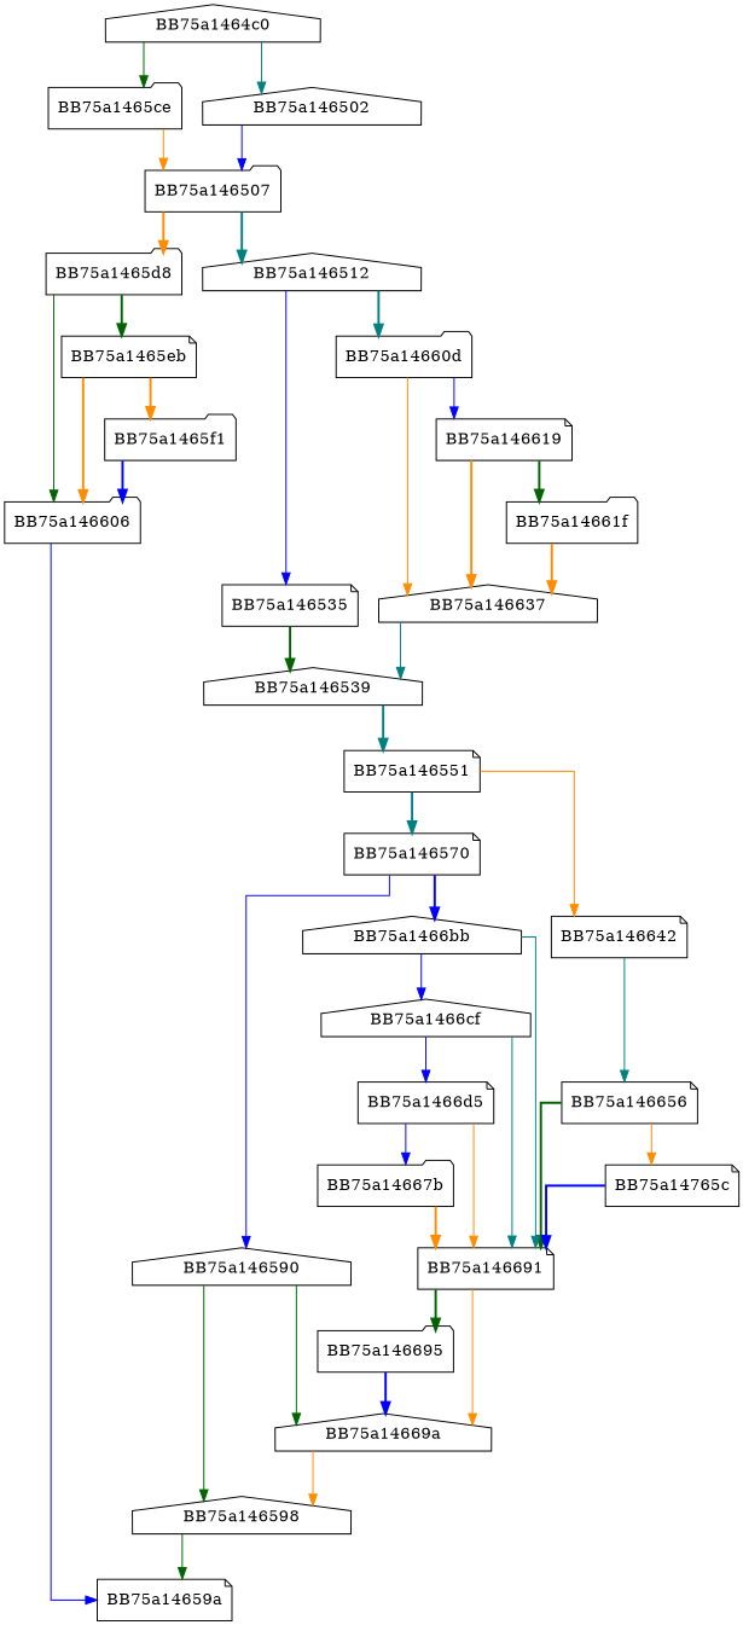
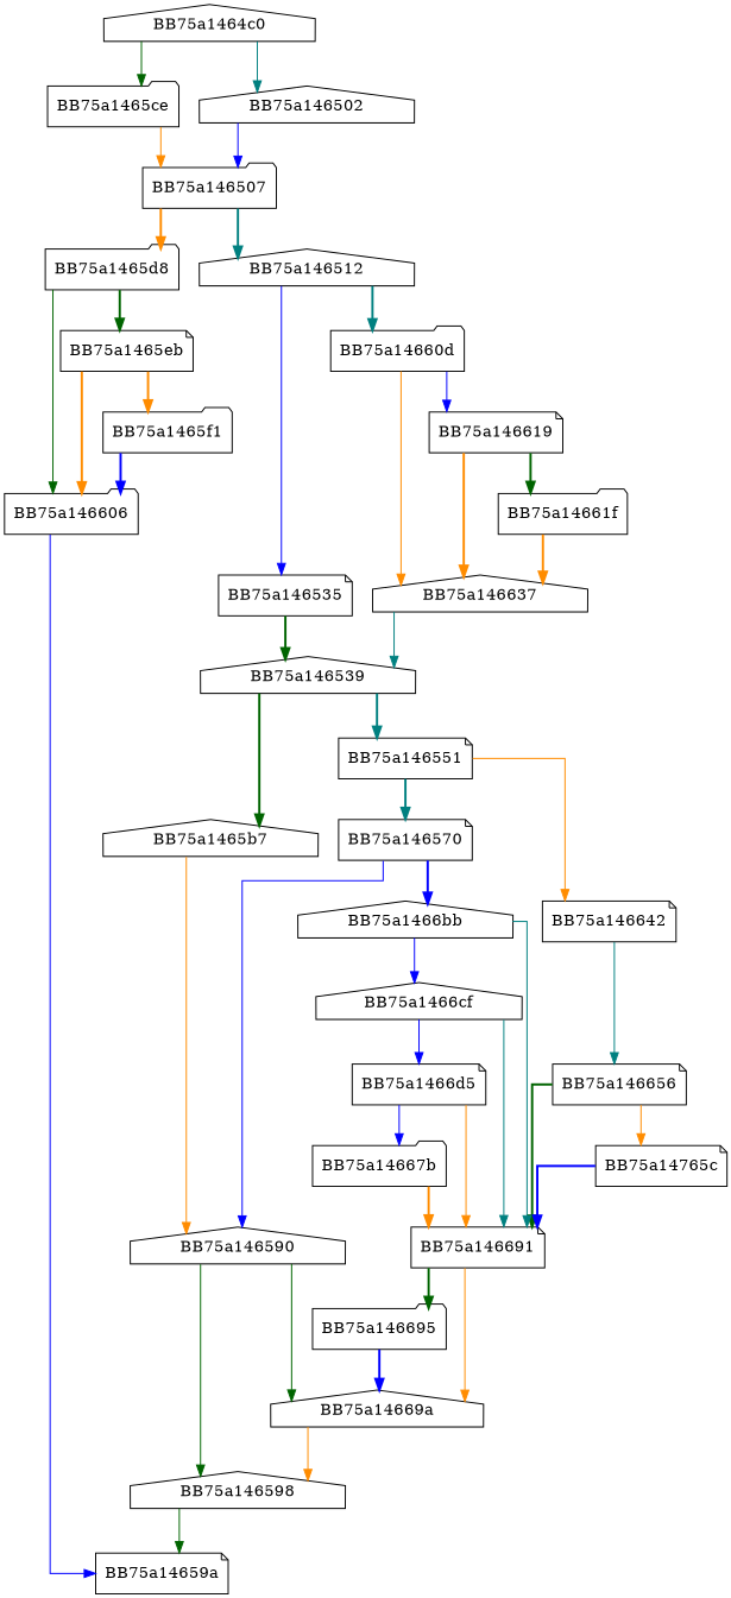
  digraph {
    splines=ortho
    node [shape=house]
    edge [color=darkorange style=solid]
    BB75a1465ce [shape=folder]
    BB75a1464c0
    BB75a146502
    BB75a146507 [shape=folder]
    BB75a1465d8 [shape=folder]
    BB75a146512
    BB75a146606 [shape=folder]
    BB75a1465eb [shape=note]
    BB75a14660d [shape=folder]
    BB75a146535 [shape=note]
    BB75a14659a [shape=note]
    BB75a1465f1 [shape=folder]
    BB75a146637
    BB75a146619 [shape=note]
    BB75a146539
    BB75a14661f [shape=folder]
+   BB75a1465b7
    BB75a146551 [shape=note]
    BB75a146590
    BB75a146642 [shape=note]
    BB75a146570 [shape=note]
    BB75a14669a
    BB75a146598
    BB75a146656 [shape=note]
    BB75a1466bb
    BB75a146691 [shape=note]
    BB75a146695 [shape=folder]
    n28 [label=BB75a14765c shape=note]
    BB75a1466cf
    BB75a1466d5 [shape=note]
    BB75a14667b [shape=folder]
    BB75a1465ce -> BB75a146507
    BB75a1464c0 -> BB75a1465ce [color=darkgreen]
    BB75a1464c0 -> BB75a146502 [color=teal]
    BB75a146502 -> BB75a146507 [color=blue]
    BB75a146507 -> BB75a1465d8 [style=bold]
    BB75a146507 -> BB75a146512 [color=teal style=bold]
    BB75a1465d8 -> BB75a146606 [color=darkgreen]
    BB75a1465d8 -> BB75a1465eb [color=darkgreen style=bold]
    BB75a146512 -> BB75a14660d [color=teal style=bold]
    BB75a146512 -> BB75a146535 [color=blue]
    BB75a146606 -> BB75a14659a [color=blue]
    BB75a1465eb -> BB75a146606 [style=bold]
    BB75a1465eb -> BB75a1465f1 [style=bold]
    BB75a14660d -> BB75a146637
    BB75a14660d -> BB75a146619 [color=blue]
    BB75a146535 -> BB75a146539 [color=darkgreen style=bold]
    BB75a1465f1 -> BB75a146606 [color=blue style=bold]
    BB75a146637 -> BB75a146539 [color=teal]
    BB75a146619 -> BB75a146637 [style=bold]
    BB75a146619 -> BB75a14661f [color=darkgreen style=bold]
+   BB75a146539 -> BB75a1465b7 [color=darkgreen style=bold]
    BB75a146539 -> BB75a146551 [color=teal style=bold]
    BB75a14661f -> BB75a146637 [style=bold]
+   BB75a1465b7 -> BB75a146590
    BB75a146551 -> BB75a146642
    BB75a146551 -> BB75a146570 [color=teal style=bold]
    BB75a146590 -> BB75a14669a [color=darkgreen]
    BB75a146590 -> BB75a146598 [color=darkgreen]
    BB75a146642 -> BB75a146656 [color=teal]
    BB75a146570 -> BB75a146590 [color=blue]
    BB75a146570 -> BB75a1466bb [color=blue style=bold]
    BB75a14669a -> BB75a146598
    BB75a146598 -> BB75a14659a [color=darkgreen]
    BB75a146656 -> BB75a146691 [color=darkgreen style=bold]
    BB75a146656 -> n28
    BB75a1466bb -> BB75a146691 [color=teal]
    BB75a1466bb -> BB75a1466cf [color=blue]
    BB75a146691 -> BB75a14669a
    BB75a146691 -> BB75a146695 [color=darkgreen style=bold]
    BB75a146695 -> BB75a14669a [color=blue style=bold]
    n28 -> BB75a146691 [color=blue style=bold]
    BB75a1466cf -> BB75a146691 [color=teal]
    BB75a1466cf -> BB75a1466d5 [color=blue]
    BB75a1466d5 -> BB75a146691
    BB75a1466d5 -> BB75a14667b [color=blue]
    BB75a14667b -> BB75a146691 [style=bold]
  }
